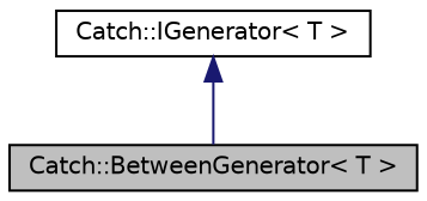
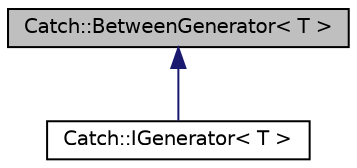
  digraph {
    node [color=black fontname=Helvetica fontsize=10 shape=record style=filled]
    n1 [fillcolor=grey75 fontcolor=black height=0.2 label="Catch::BetweenGenerator\< T \>" width=0.4]
    n2 [fillcolor=white height=0.2 label="Catch::IGenerator\< T \>" width=0.4]
-   n2 -> n1 [color=midnightblue dir=back fontname=Helvetica fontsize=10 labelfontname=Helvetica labelfontsize=10 style=solid]
+   n1 -> n2 [color=midnightblue dir=back fontname=Helvetica fontsize=10 labelfontname=Helvetica labelfontsize=10 style=solid]
  }
